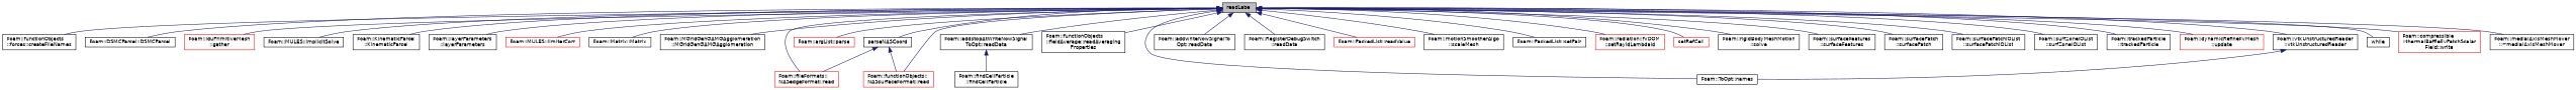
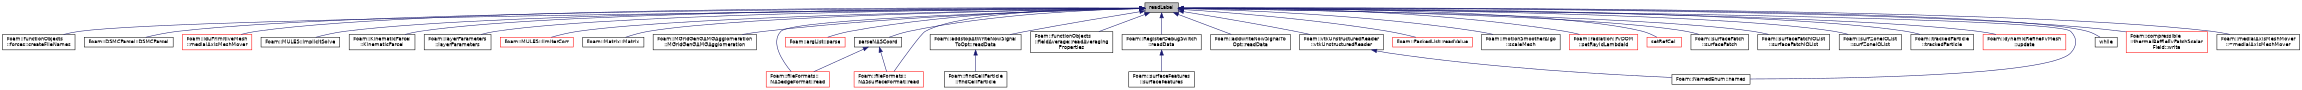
  digraph {
    rankdir=TB
    node [color=black fontname=Helvetica fontsize=10 shape=record]
    edge [color=midnightblue dir=back fontname=Helvetica fontsize=10 labelfontname=Helvetica labelfontsize=10 style=solid]
    n1 [fillcolor=grey75 fontcolor=black height=0.2 label=readLabel style=filled width=0.4]
    n2 [height=0.2 label="Foam::functionObjects\l::forces::createFileNames" width=0.4]
    n3 [height=0.2 label="Foam::DSMCParcel::DSMCParcel" width=0.4]
-   n4 [color=red height=0.2 label="Foam::lduPrimitiveMesh\l::gather" width=0.4]
+   n4 [color=red height=0.2 label="Foam::lduPrimitiveMesh\l::medialAxisMeshMover" width=0.4]
    n5 [height=0.2 label="Foam::MULES::implicitSolve" width=0.4]
    n6 [height=0.2 label="Foam::KinematicParcel\l::KinematicParcel" width=0.4]
    n7 [height=0.2 label="Foam::layerParameters\l::layerParameters" width=0.4]
    n8 [color=red height=0.2 label="Foam::MULES::limiterCorr" width=0.4]
    n9 [height=0.2 label="Foam::Matrix::Matrix" width=0.4]
    n10 [height=0.2 label="Foam::MGridGenGAMGAgglomeration\l::MGridGenGAMGAgglomeration" width=0.4]
-   n11 [height=0.2 label="Foam::ToOpt::names" width=0.4]
+   n11 [height=0.2 label="Foam::NamedEnum::names" width=0.4]
    n12 [color=red height=0.2 label="Foam::argList::parse" width=0.4]
    n13 [height=0.2 label=parseNASCoord width=0.4]
    n14 [color=red height=0.2 label="Foam::fileFormats::\lNASedgeFormat::read" width=0.4]
-   n15 [color=red height=0.2 label="Foam::functionObjects::\lNASsurfaceFormat::read" width=0.4]
+   n15 [color=red height=0.2 label="Foam::fileFormats::\lNASsurfaceFormat::read" width=0.4]
    n16 [height=0.2 label="Foam::functionObjects\l::fieldAverage::readAveraging\lProperties" width=0.4]
    n17 [height=0.2 label="Foam::addstopAtWriteNowSignal\lToOpt::readData" width=0.4]
    n18 [height=0.2 label="Foam::addwriteNowSignalTo\lOpt::readData" width=0.4]
    n19 [height=0.2 label="Foam::RegisterDebugSwitch\l::readData" width=0.4]
    n20 [color=red height=0.2 label="Foam::PackedList::readValue" width=0.4]
    n21 [height=0.2 label="Foam::motionSmootherAlgo\l::scaleMesh" width=0.4]
-   n22 [height=0.2 label="Foam::PackedList::setPair" width=0.4]
    n23 [color=red height=0.2 label="Foam::radiation::fvDOM\l::setRayIdLambdaId" width=0.4]
    n24 [color=red height=0.2 label=setRefCell width=0.4]
-   n25 [height=0.2 label="Foam::rigidBodyMeshMotion\l::solve" width=0.4]
    n26 [height=0.2 label="Foam::surfaceFeatures\l::surfaceFeatures" width=0.4]
    n27 [height=0.2 label="Foam::surfacePatch\l::surfacePatch" width=0.4]
    n28 [height=0.2 label="Foam::surfacePatchIOList\l::surfacePatchIOList" width=0.4]
    n29 [height=0.2 label="Foam::surfZoneIOList\l::surfZoneIOList" width=0.4]
    n30 [height=0.2 label="Foam::trackedParticle\l::trackedParticle" width=0.4]
    n31 [color=red height=0.2 label="Foam::dynamicRefineFvMesh\l::update" width=0.4]
    n32 [height=0.2 label="Foam::vtkUnstructuredReader\l::vtkUnstructuredReader" width=0.4]
    n33 [height=0.2 label=while width=0.4]
    n34 [color=red height=0.2 label="Foam::compressible\l::thermalBaffleFvPatchScalar\lField::write" width=0.4]
    n35 [height=0.2 label="Foam::medialAxisMeshMover\l::~medialAxisMeshMover" width=0.4]
    n36 [height=0.2 label="Foam::findCellParticle\l::findCellParticle" width=0.4]
    n1 -> n2
    n1 -> n3
    n1 -> n4
    n1 -> n5
    n1 -> n6
    n1 -> n7
    n1 -> n8
    n1 -> n9
    n1 -> n10
    n1 -> n11
    n1 -> n12
    n1 -> n13
    n1 -> n14
    n1 -> n15
    n1 -> n16
    n1 -> n17
    n1 -> n18
    n1 -> n19
    n1 -> n20
    n1 -> n21
-   n1 -> n22
    n1 -> n23
    n1 -> n24
-   n1 -> n25
-   n1 -> n26
+   n19 -> n26
    n1 -> n27
    n1 -> n28
    n1 -> n29
    n1 -> n30
    n1 -> n31
    n1 -> n32
    n1 -> n33
    n1 -> n34
    n1 -> n35
    n13 -> n14
    n13 -> n15
    n17 -> n36
    n32 -> n11
  }
